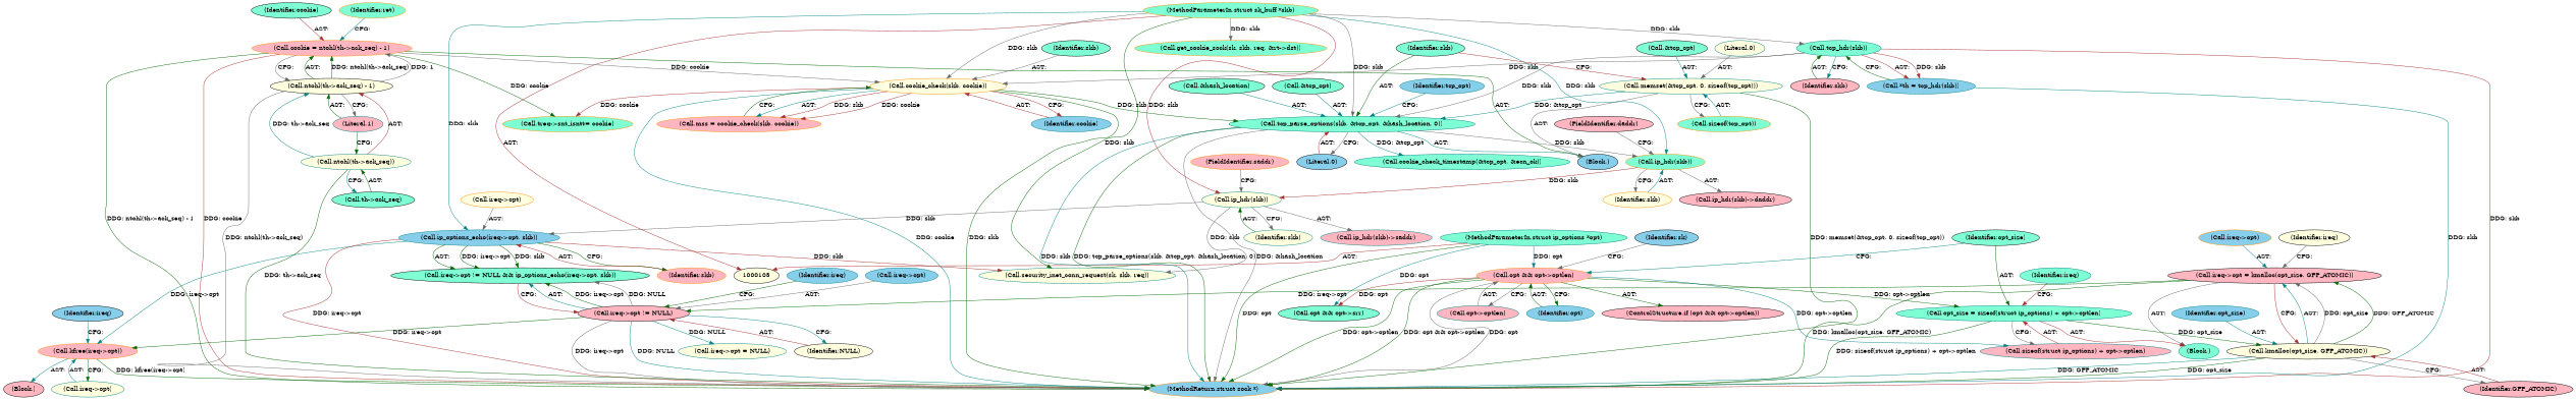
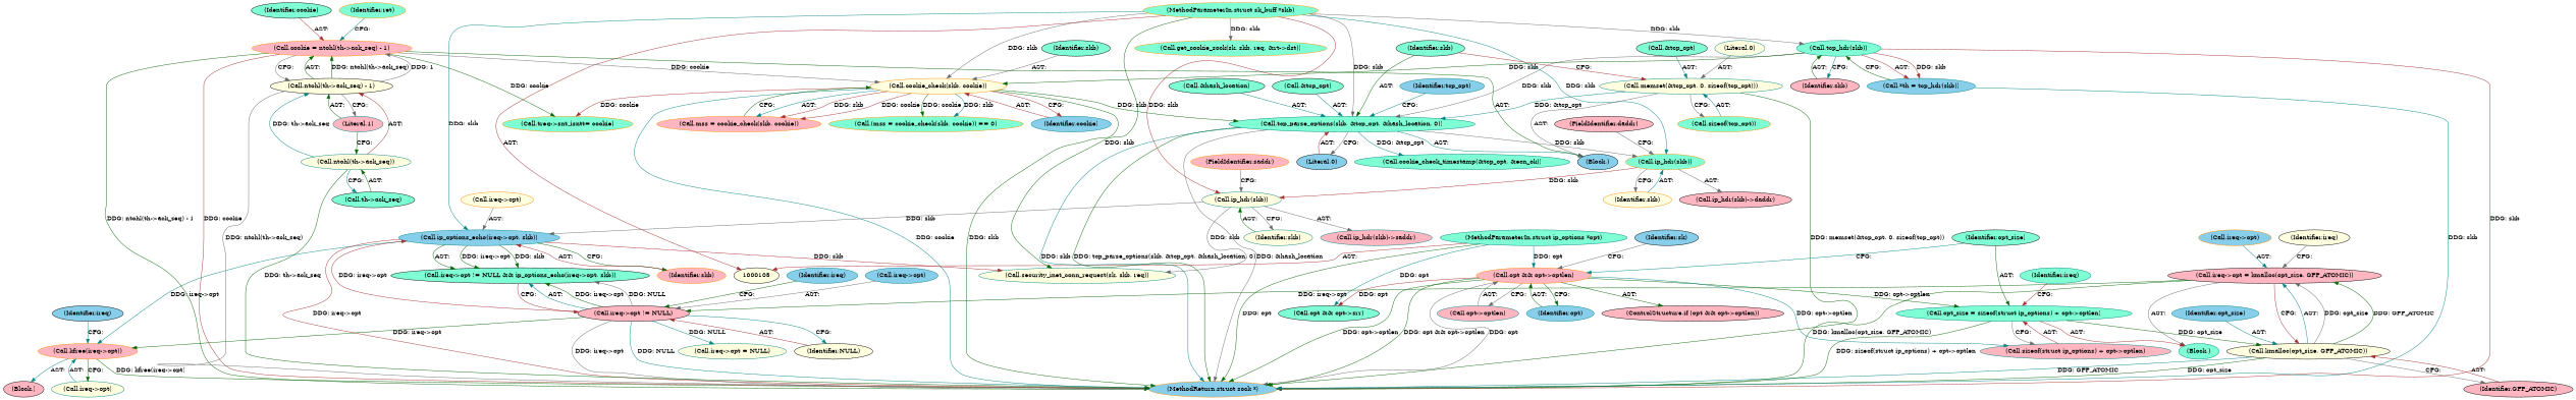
  digraph {
    node [color=teal fillcolor=aquamarine style=filled]
    edge [color=darkgreen]
    n1 [color=darkorange fillcolor=lightpink label="(Call,kfree(ireq->opt))"]
    n2 [fillcolor=lightyellow label="(Call,ireq->opt)"]
    n3 [color=darkorange fillcolor=skyblue label="(MethodReturn,struct sock *)"]
    n4 [color=black fillcolor=lightpink label="(Block,)"]
    n5 [fillcolor=skyblue label="(Call,ip_options_echo(ireq->opt, skb))"]
    n6 [color=black label="(Call,ireq->opt != NULL && ip_options_echo(ireq->opt, skb))"]
    n7 [fillcolor=lightyellow label="(Call,security_inet_conn_request(sk, skb, req))"]
    n8 [color=darkorange fillcolor=lightpink label="(Identifier,skb)"]
    n9 [color=black fillcolor=lightpink label="(Call,ireq->opt != NULL)"]
    n10 [color=black fillcolor=lightyellow label="(Identifier,NULL)"]
    n11 [fillcolor=lightyellow label="(Call,ireq->opt = NULL)"]
    n12 [color=black fillcolor=lightpink label="(Call,ireq->opt = kmalloc(opt_size, GFP_ATOMIC))"]
    n13 [color=black fillcolor=lightyellow label="(Call,kmalloc(opt_size, GFP_ATOMIC))"]
    n14 [label="(Block,)"]
    n15 [color=black fillcolor=lightpink label="(Identifier,GFP_ATOMIC)"]
    n16 [label="(Call,opt_size = sizeof(struct ip_options) + opt->optlen)"]
    n17 [fillcolor=lightpink label="(Call,sizeof(struct ip_options) + opt->optlen)"]
    n18 [color=darkorange fillcolor=lightpink label="(Call,opt && opt->optlen)"]
    n19 [fillcolor=skyblue label="(Identifier,opt)"]
    n20 [color=black label="(Call,opt && opt->srr)"]
    n21 [color=black fillcolor=lightpink label="(ControlStructure,if (opt && opt->optlen))"]
    n22 [fillcolor=lightpink label="(Call,opt->optlen)"]
    n23 [label="(MethodParameterIn,struct ip_options *opt)"]
    1000105 [color=black fillcolor=lightyellow]
    n25 [fillcolor=lightyellow label="(Call,ip_hdr(skb))"]
    n26 [fillcolor=lightyellow label="(Identifier,skb)"]
    n27 [fillcolor=lightpink label="(Call,ip_hdr(skb)->saddr)"]
    n28 [color=darkorange label="(Call,ip_hdr(skb))"]
    n29 [color=black fillcolor=lightpink label="(Call,ip_hdr(skb)->daddr)"]
    n30 [color=darkorange fillcolor=lightyellow label="(Identifier,skb)"]
    n31 [label="(Call,tcp_parse_options(skb, &tcp_opt, &hash_location, 0))"]
    n32 [color=black fillcolor=skyblue label="(Literal,0)"]
    n33 [label="(Call,cookie_check_timestamp(&tcp_opt, &ecn_ok))"]
    n34 [color=black fillcolor=skyblue label="(Block,)"]
    n35 [label="(Call,tcp_hdr(skb))"]
    n36 [color=darkorange fillcolor=lightyellow label="(Call,cookie_check(skb, cookie))"]
    n37 [fillcolor=skyblue label="(Call,*th = tcp_hdr(skb))"]
    n38 [color=black fillcolor=lightpink label="(Identifier,skb)"]
    n39 [color=darkorange fillcolor=lightpink label="(Call,mss = cookie_check(skb, cookie))"]
+   n40 [color=darkorange label="(Call,(mss = cookie_check(skb, cookie)) == 0)"]
    n41 [color=darkorange label="(Call,treq->snt_isn\t\t= cookie)"]
    n42 [fillcolor=skyblue label="(Identifier,cookie)"]
    n43 [color=darkorange label="(MethodParameterIn,struct sk_buff *skb)"]
    n44 [color=darkorange label="(Call,get_cookie_sock(sk, skb, req, &rt->dst))"]
    n45 [color=darkorange fillcolor=lightpink label="(Call,cookie = ntohl(th->ack_seq) - 1)"]
    n46 [color=black fillcolor=lightyellow label="(Call,ntohl(th->ack_seq) - 1)"]
    n47 [fillcolor=lightpink label="(Literal,1)"]
    n48 [fillcolor=lightyellow label="(Call,ntohl(th->ack_seq))"]
    n49 [color=black label="(Call,th->ack_seq)"]
    n50 [fillcolor=lightyellow label="(Call,memset(&tcp_opt, 0, sizeof(tcp_opt)))"]
    n51 [color=darkorange label="(Call,sizeof(tcp_opt))"]
    n52 [fillcolor=skyblue label="(Identifier,tcp_opt)"]
    n53 [color=black label="(Identifier,skb)"]
    n54 [color=black label="(Identifier,opt_size)"]
    n55 [color=black fillcolor=skyblue label="(Identifier,sk)"]
    n56 [color=black label="(Identifier,skb)"]
    n57 [color=black fillcolor=lightyellow label="(Identifier,ireq)"]
    n58 [color=darkorange fillcolor=lightpink label="(FieldIdentifier,saddr)"]
    n59 [color=black fillcolor=lightpink label="(FieldIdentifier,daddr)"]
    n60 [fillcolor=skyblue label="(Identifier,opt_size)"]
    n61 [color=black label="(Identifier,cookie)"]
    n62 [color=black label="(Call,&hash_location)"]
    n63 [color=darkorange label="(Identifier,ret)"]
    n64 [color=black fillcolor=skyblue label="(Identifier,ireq)"]
    n65 [fillcolor=skyblue label="(Identifier,ireq)"]
    n66 [color=black label="(Call,&tcp_opt)"]
    n67 [color=darkorange fillcolor=skyblue label="(Call,ireq->opt)"]
    n68 [label="(Identifier,ireq)"]
    n69 [color=black label="(Call,&tcp_opt)"]
    n70 [color=darkorange fillcolor=lightyellow label="(Call,ireq->opt)"]
    n71 [fillcolor=skyblue label="(Call,ireq->opt)"]
    n72 [fillcolor=lightyellow label="(Literal,0)"]
    n1 -> n2 [label="CFG: "]
    n1 -> n3 [label="DDG: kfree(ireq->opt)"]
    n1 -> n4 [color=teal label="AST: "]
    n2 -> n1 [color=teal label="AST: "]
    n5 -> n1 [color=teal label="DDG: ireq->opt"]
    n5 -> n3 [color=brown label="DDG: ireq->opt"]
    n5 -> n6 [label="AST: "]
    n5 -> n6 [label="DDG: ireq->opt"]
    n5 -> n6 [label="DDG: skb"]
    n5 -> n7 [color=brown label="DDG: skb"]
    n5 -> n8 [label="CFG: "]
    n6 -> n9 [color=brown label="CFG: "]
    n8 -> n5 [color=brown label="AST: "]
    n9 -> n1 [label="DDG: ireq->opt"]
    n9 -> n3 [color=gray40 label="DDG: ireq->opt"]
    n9 -> n3 [color=teal label="DDG: NULL"]
+   n9 -> n5 [color=brown label="DDG: ireq->opt"]
    n9 -> n6 [color=teal label="AST: "]
    n9 -> n6 [label="DDG: ireq->opt"]
    n9 -> n6 [color=gray40 label="DDG: NULL"]
    n9 -> n10 [color=teal label="CFG: "]
    n9 -> n11 [color=teal label="DDG: NULL"]
    n10 -> n9 [color=brown label="AST: "]
    n12 -> n3 [label="DDG: kmalloc(opt_size, GFP_ATOMIC)"]
    n12 -> n9 [label="DDG: ireq->opt"]
    n12 -> n13 [color=brown label="CFG: "]
    n12 -> n14 [color=gray40 label="AST: "]
    n13 -> n3 [color=teal label="DDG: GFP_ATOMIC"]
    n13 -> n3 [label="DDG: opt_size"]
    n13 -> n12 [color=teal label="AST: "]
    n13 -> n12 [color=gray40 label="DDG: opt_size"]
    n13 -> n12 [label="DDG: GFP_ATOMIC"]
    n13 -> n15 [color=gray40 label="CFG: "]
    n15 -> n13 [color=brown label="AST: "]
    n16 -> n3 [label="DDG: sizeof(struct ip_options) + opt->optlen"]
    n16 -> n13 [label="DDG: opt_size"]
    n16 -> n14 [color=brown label="AST: "]
    n16 -> n17 [color=gray40 label="CFG: "]
    n17 -> n16 [color=brown label="AST: "]
    n18 -> n3 [label="DDG: opt->optlen"]
    n18 -> n3 [label="DDG: opt && opt->optlen"]
    n18 -> n3 [color=gray40 label="DDG: opt"]
    n18 -> n16 [label="DDG: opt->optlen"]
    n18 -> n17 [color=teal label="DDG: opt->optlen"]
    n18 -> n19 [label="CFG: "]
    n18 -> n20 [color=brown label="DDG: opt"]
    n18 -> n21 [label="AST: "]
    n18 -> n22 [color=gray40 label="CFG: "]
    n19 -> n18 [label="AST: "]
    n22 -> n18 [color=gray40 label="AST: "]
    n23 -> n3 [label="DDG: opt"]
    n23 -> n18 [color=teal label="DDG: opt"]
    n23 -> n20 [color=teal label="DDG: opt"]
    n23 -> 1000105 [color=brown label="AST: "]
    n25 -> n5 [color=gray40 label="DDG: skb"]
    n25 -> n7 [color=gray40 label="DDG: skb"]
    n25 -> n26 [color=gray40 label="CFG: "]
    n25 -> n27 [color=gray40 label="AST: "]
    n26 -> n25 [label="AST: "]
    n28 -> n25 [color=brown label="DDG: skb"]
    n28 -> n29 [color=gray40 label="AST: "]
    n28 -> n30 [color=gray40 label="CFG: "]
    n30 -> n28 [color=teal label="AST: "]
    n31 -> n3 [label="DDG: tcp_parse_options(skb, &tcp_opt, &hash_location, 0)"]
    n31 -> n3 [color=gray40 label="DDG: &hash_location"]
    n31 -> n3 [color=teal label="DDG: skb"]
    n31 -> n28 [color=gray40 label="DDG: skb"]
    n31 -> n32 [color=gray40 label="CFG: "]
    n31 -> n33 [color=teal label="DDG: &tcp_opt"]
    n31 -> n34 [color=teal label="AST: "]
    n32 -> n31 [color=brown label="AST: "]
    n35 -> n3 [color=brown label="DDG: skb"]
    n35 -> n31 [color=gray40 label="DDG: skb"]
-   n35 -> n36 [color=gray40 label="DDG: skb"]
+   n35 -> n36 [label="DDG: skb"]
    n35 -> n37 [color=brown label="AST: "]
    n35 -> n37 [color=brown label="DDG: skb"]
    n35 -> n38 [color=teal label="CFG: "]
    n36 -> n3 [color=teal label="DDG: cookie"]
    n36 -> n3 [label="DDG: skb"]
    n36 -> n31 [label="DDG: skb"]
    n36 -> n39 [color=teal label="AST: "]
    n36 -> n39 [color=brown label="DDG: skb"]
    n36 -> n39 [color=brown label="DDG: cookie"]
+   n36 -> n40 [color=teal label="DDG: skb"]
+   n36 -> n40 [label="DDG: cookie"]
    n36 -> n41 [color=brown label="DDG: cookie"]
    n36 -> n42 [color=brown label="CFG: "]
    n37 -> n3 [color=teal label="DDG: skb"]
    n37 -> n35 [label="CFG: "]
    n38 -> n35 [label="AST: "]
    n39 -> n36 [label="CFG: "]
    n42 -> n36 [color=brown label="AST: "]
    n43 -> n5 [color=teal label="DDG: skb"]
    n43 -> n7 [label="DDG: skb"]
    n43 -> 1000105 [color=brown label="AST: "]
    n43 -> n25 [color=brown label="DDG: skb"]
    n43 -> n28 [color=teal label="DDG: skb"]
    n43 -> n31 [color=gray40 label="DDG: skb"]
    n43 -> n35 [color=gray40 label="DDG: skb"]
    n43 -> n36 [color=gray40 label="DDG: skb"]
    n43 -> n44 [color=gray40 label="DDG: skb"]
    n45 -> n3 [color=brown label="DDG: cookie"]
    n45 -> n3 [label="DDG: ntohl(th->ack_seq) - 1"]
    n45 -> n34 [label="AST: "]
    n45 -> n36 [color=gray40 label="DDG: cookie"]
    n45 -> n41 [label="DDG: cookie"]
    n45 -> n46 [color=gray40 label="CFG: "]
    n46 -> n3 [color=gray40 label="DDG: ntohl(th->ack_seq)"]
    n46 -> n45 [label="AST: "]
    n46 -> n45 [label="DDG: ntohl(th->ack_seq)"]
    n46 -> n45 [color=gray40 label="DDG: 1"]
    n46 -> n47 [color=gray40 label="CFG: "]
    n47 -> n46 [label="AST: "]
    n47 -> n48 [label="CFG: "]
    n48 -> n3 [label="DDG: th->ack_seq"]
    n48 -> n46 [color=brown label="AST: "]
    n48 -> n46 [color=teal label="DDG: th->ack_seq"]
    n48 -> n49 [color=teal label="CFG: "]
    n49 -> n48 [label="AST: "]
    n50 -> n3 [label="DDG: memset(&tcp_opt, 0, sizeof(tcp_opt))"]
    n50 -> n31 [color=teal label="DDG: &tcp_opt"]
    n50 -> n34 [color=gray40 label="AST: "]
    n50 -> n51 [color=gray40 label="CFG: "]
    n51 -> n50 [color=teal label="AST: "]
    n52 -> n31 [color=teal label="CFG: "]
    n53 -> n31 [label="AST: "]
    n53 -> n50 [color=brown label="CFG: "]
    n54 -> n16 [label="AST: "]
    n54 -> n18 [color=teal label="CFG: "]
    n55 -> n18 [color=gray40 label="CFG: "]
    n56 -> n36 [color=gray40 label="AST: "]
    n57 -> n12 [color=gray40 label="CFG: "]
    n58 -> n25 [color=gray40 label="CFG: "]
    n59 -> n28 [color=gray40 label="CFG: "]
    n60 -> n13 [color=teal label="AST: "]
    n61 -> n45 [color=brown label="AST: "]
    n62 -> n31 [color=teal label="AST: "]
    n63 -> n45 [color=teal label="CFG: "]
    n64 -> n1 [color=teal label="CFG: "]
    n65 -> n9 [label="CFG: "]
    n66 -> n31 [color=teal label="AST: "]
    n67 -> n12 [color=teal label="AST: "]
    n68 -> n16 [color=brown label="CFG: "]
    n69 -> n50 [color=teal label="AST: "]
    n70 -> n5 [color=gray40 label="AST: "]
    n71 -> n9 [color=gray40 label="AST: "]
    n72 -> n50 [color=gray40 label="AST: "]
  }
